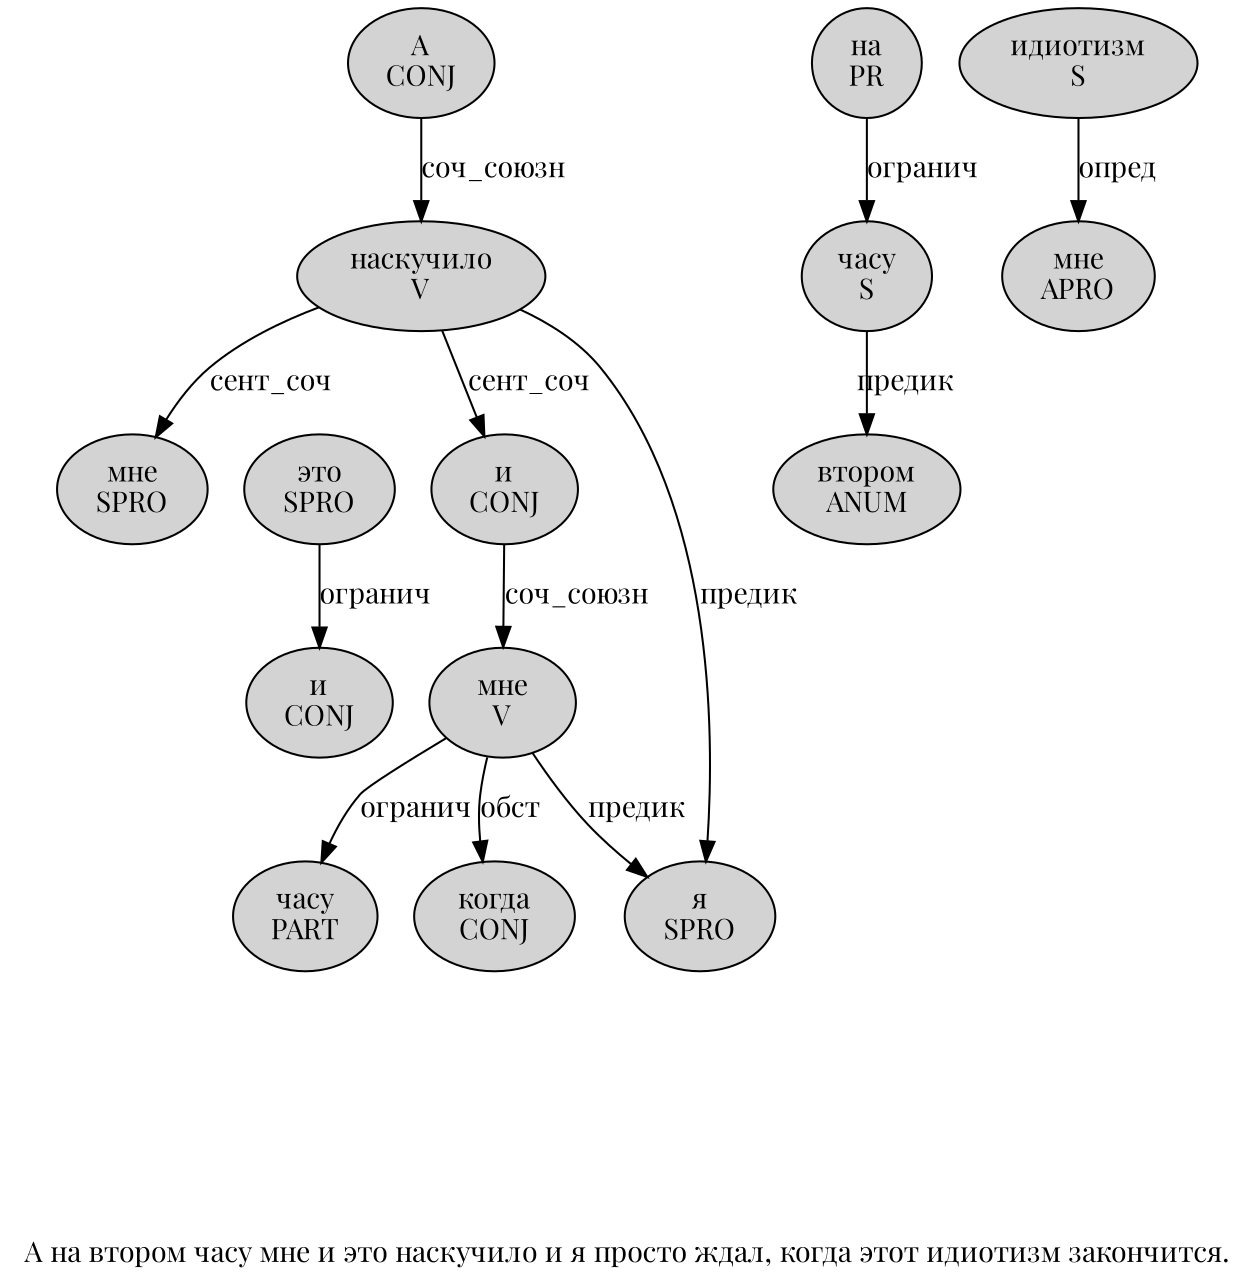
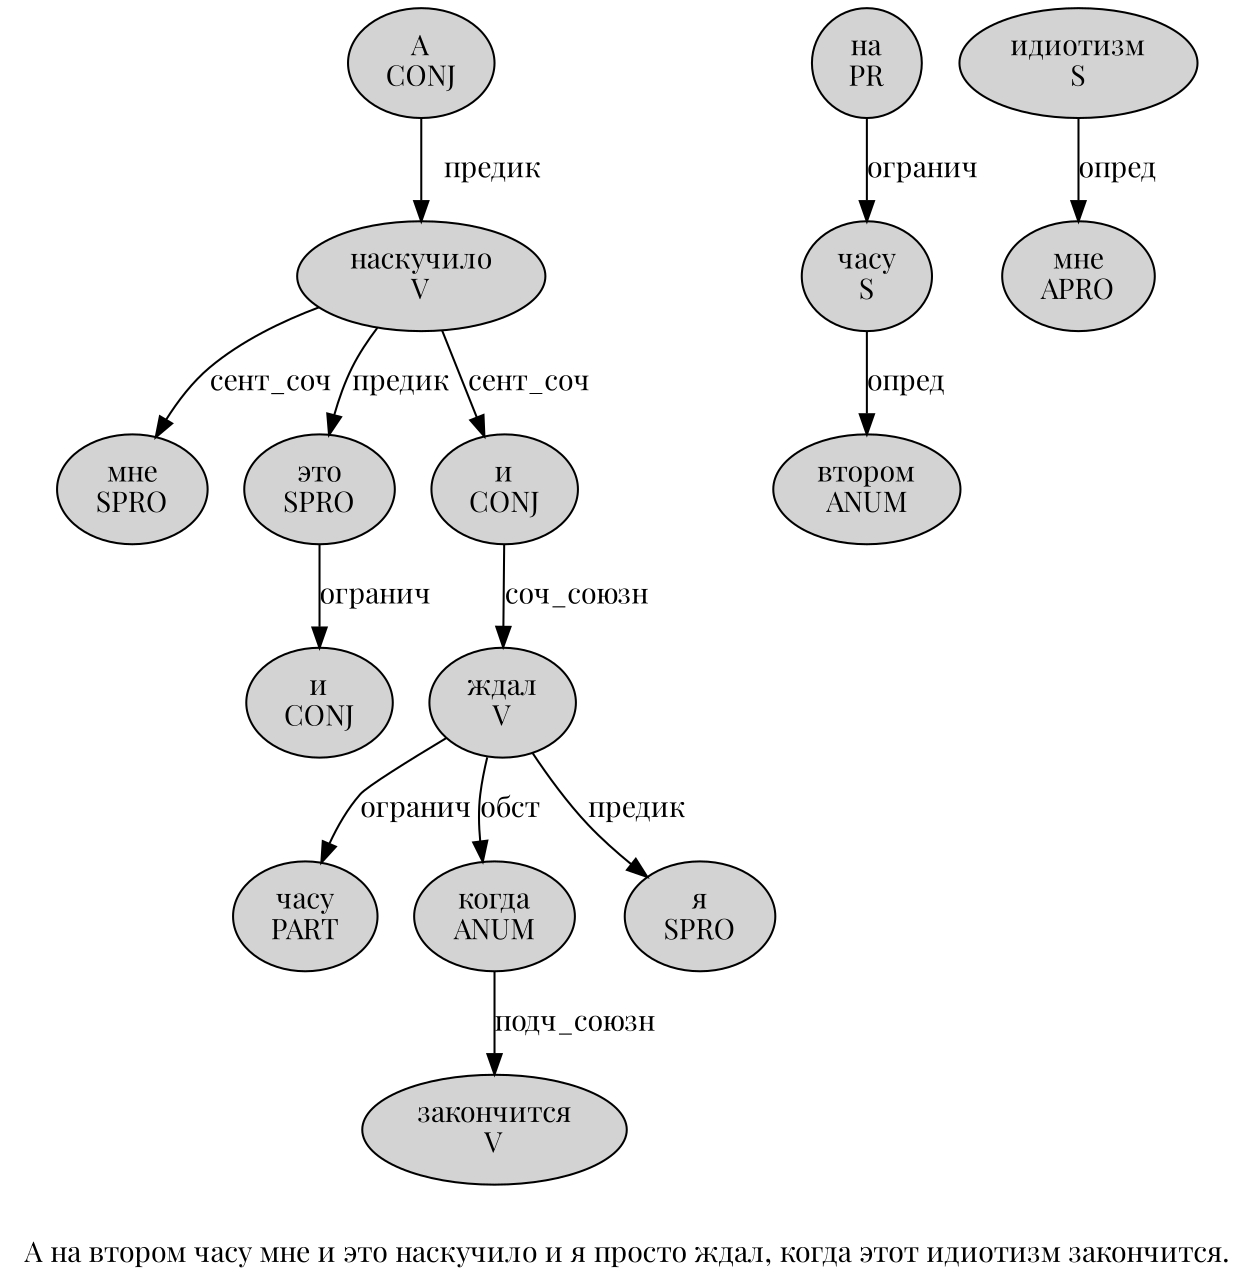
  digraph {
    fontname="Playfair Display"
    label="А на втором часу мне и это наскучило и я просто ждал, когда этот идиотизм закончится."
    node [fillcolor=lightgray fontname="Playfair Display" penwidth=1 shape=ellipse style=filled]
    edge [fontname="Playfair Display"]
    n1 [label="А\nCONJ"]
    n2 [label="наскучило\nV"]
    n3 [label="мне\nSPRO"]
    n4 [label="это\nSPRO"]
    n5 [label="и\nCONJ"]
    n6 [label="на\nPR"]
    n7 [label="часу\nS"]
    n8 [label="втором\nANUM"]
    n9 [label="и\nCONJ"]
-   n10 [label="мне\nV"]
+   n10 [label="ждал\nV"]
    n11 [label="я\nSPRO"]
    n12 [label="часу\nPART"]
-   n13 [label="когда\nCONJ"]
+   n13 [label="когда\nANUM"]
+   n14 [label="закончится\nV"]
    n15 [label="мне\nAPRO"]
    n16 [label="идиотизм\nS"]
-   n1 -> n2 [label="соч_союзн"]
+   n1 -> n2 [label="предик"]
    n2 -> n3 [label="сент_соч"]
-   n2 -> n11 [label="предик"]
+   n2 -> n4 [label="предик"]
    n2 -> n5 [label="сент_соч"]
    n4 -> n9 [label="огранич"]
    n5 -> n10 [label="соч_союзн"]
    n6 -> n7 [label="огранич"]
-   n7 -> n8 [label="предик"]
+   n7 -> n8 [label="опред"]
    n10 -> n11 [label="предик"]
    n10 -> n12 [label="огранич"]
    n10 -> n13 [label="обст"]
+   n13 -> n14 [label="подч_союзн"]
    n16 -> n15 [label="опред"]
  }
